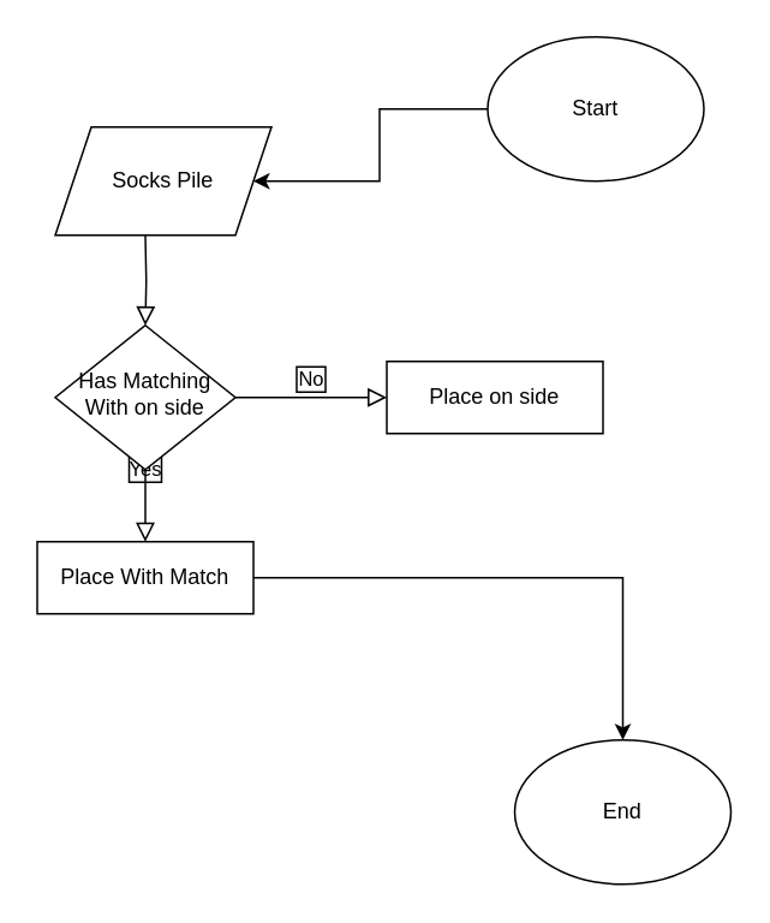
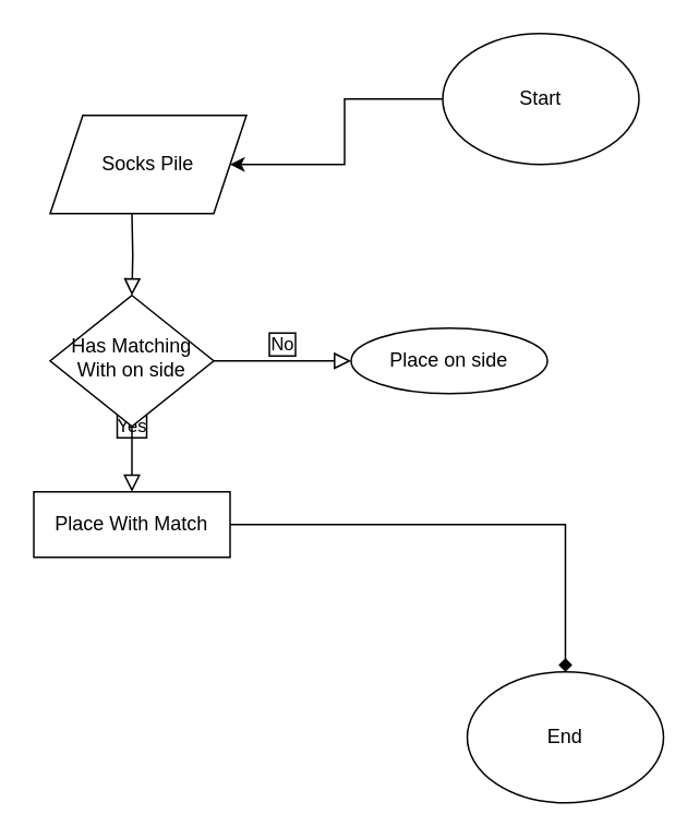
  <mxCell id="0" />
  <mxCell id="1" parent="0" />
  <mxCell id="2" value="" style="rounded=0;html=1;jettySize=auto;orthogonalLoop=1;fontSize=11;endArrow=block;endFill=0;endSize=8;strokeWidth=1;shadow=0;labelBackgroundColor=none;edgeStyle=orthogonalEdgeStyle;" parent="1" target="5" edge="1"><mxGeometry relative="1" as="geometry"><mxPoint x="80" y="130" as="sourcePoint" /></mxGeometry></mxCell>
  <mxCell id="3" value="Yes" style="rounded=0;html=1;jettySize=auto;orthogonalLoop=1;fontSize=11;endArrow=block;endFill=0;endSize=8;strokeWidth=1;shadow=0;labelBackgroundColor=none;edgeStyle=orthogonalEdgeStyle;labelBorderColor=#000000;" parent="1" source="5" edge="1"><mxGeometry y="20" relative="1" as="geometry"><mxPoint as="offset" /><mxPoint x="80" y="300" as="targetPoint" /></mxGeometry></mxCell>
  <mxCell id="4" value="No" style="edgeStyle=orthogonalEdgeStyle;rounded=0;html=1;jettySize=auto;orthogonalLoop=1;fontSize=11;endArrow=block;endFill=0;endSize=8;strokeWidth=1;shadow=0;labelBackgroundColor=none;entryX=0;entryY=0.5;entryDx=0;entryDy=0;labelBorderColor=#000000;" parent="1" source="5" target="8" edge="1"><mxGeometry y="10" relative="1" as="geometry"><mxPoint as="offset" /></mxGeometry></mxCell>
  <mxCell id="5" value="Has Matching With on side" style="rhombus;whiteSpace=wrap;html=1;shadow=0;fontFamily=Helvetica;fontSize=12;align=center;strokeWidth=1;spacing=6;spacingTop=-4;" parent="1" vertex="1"><mxGeometry x="30" y="180" width="100" height="80" as="geometry" /></mxCell>
- <mxCell id="6" style="edgeStyle=orthogonalEdgeStyle;rounded=0;orthogonalLoop=1;jettySize=auto;html=1;exitX=1;exitY=0.5;exitDx=0;exitDy=0;entryX=0.5;entryY=0;entryDx=0;entryDy=0;fontColor=#000000;" parent="1" source="7" target="11" edge="1"><mxGeometry relative="1" as="geometry" /></mxCell>
+ <mxCell id="6" style="edgeStyle=orthogonalEdgeStyle;rounded=0;orthogonalLoop=1;jettySize=auto;html=1;exitX=1;exitY=0.5;exitDx=0;exitDy=0;entryX=0.5;entryY=0;entryDx=0;entryDy=0;fontColor=#000000;endArrow=diamond;" parent="1" source="7" target="11" edge="1"><mxGeometry relative="1" as="geometry" /></mxCell>
  <mxCell id="7" value="Place With Match" style="rounded=0;whiteSpace=wrap;html=1;fontSize=12;glass=0;strokeWidth=1;shadow=0;" parent="1" vertex="1"><mxGeometry x="20" y="300" width="120" height="40" as="geometry" /></mxCell>
- <mxCell id="8" value="Place on side" style="rounded=0;whiteSpace=wrap;html=1;fontSize=12;glass=0;strokeWidth=1;shadow=0;" parent="1" vertex="1"><mxGeometry x="214" y="200" width="120" height="40" as="geometry" /></mxCell>
+ <mxCell id="8" value="Place on side" style="ellipse;whiteSpace=wrap;html=1;fontSize=12;glass=0;strokeWidth=1;shadow=0;" parent="1" vertex="1"><mxGeometry x="214" y="200" width="120" height="40" as="geometry" /></mxCell>
  <mxCell id="9" style="edgeStyle=orthogonalEdgeStyle;rounded=0;orthogonalLoop=1;jettySize=auto;html=1;exitX=0;exitY=0.5;exitDx=0;exitDy=0;entryX=1;entryY=0.5;entryDx=0;entryDy=0;fontColor=#000000;" parent="1" source="10" target="12" edge="1"><mxGeometry relative="1" as="geometry"><mxPoint x="140" y="110" as="targetPoint" /></mxGeometry></mxCell>
  <mxCell id="10" value="Start" style="ellipse;whiteSpace=wrap;html=1;fontColor=#000000;" parent="1" vertex="1"><mxGeometry x="270" y="20" width="120" height="80" as="geometry" /></mxCell>
  <mxCell id="11" value="End" style="ellipse;whiteSpace=wrap;html=1;fontColor=#000000;" parent="1" vertex="1"><mxGeometry x="285" y="410" width="120" height="80" as="geometry" /></mxCell>
  <mxCell id="12" value="Socks Pile" style="shape=parallelogram;perimeter=parallelogramPerimeter;whiteSpace=wrap;html=1;fixedSize=1;rounded=0;sketch=0;" vertex="1" parent="1"><mxGeometry x="30" y="70" width="120" height="60" as="geometry" /></mxCell>
